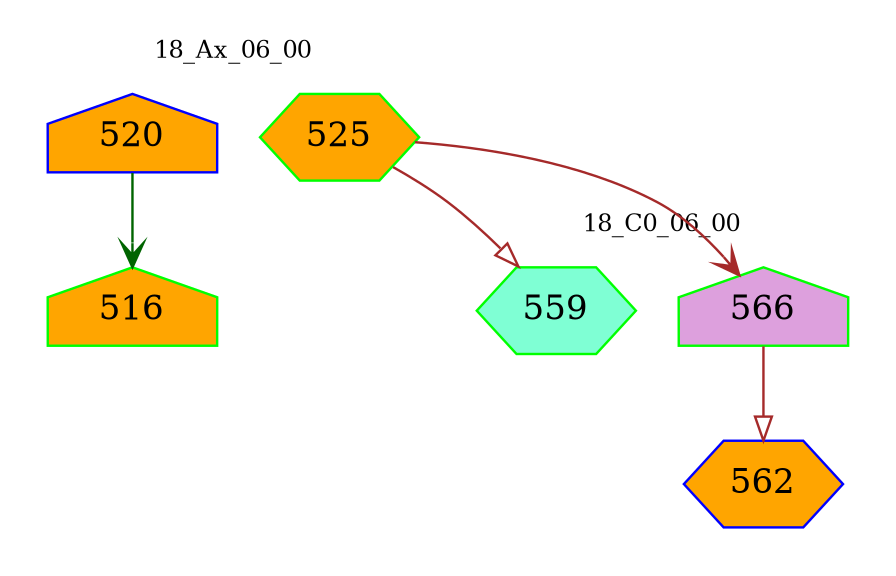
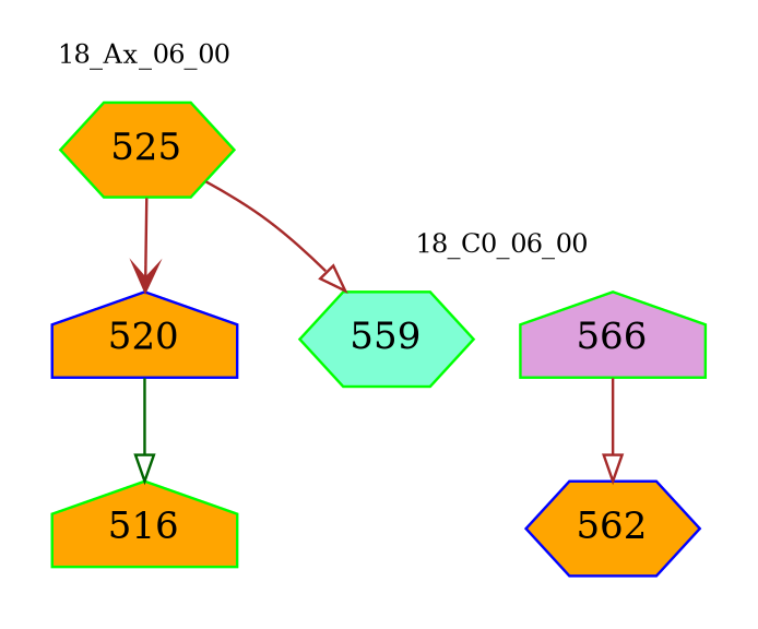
  digraph {
    node [color=green fillcolor=orange shape=hexagon style=filled]
    edge [arrowhead=vee color=brown]
    n1 [label=525]
    n2 [color=blue label=520 shape=house]
    n3 [label=516 shape=house]
    n4 [fillcolor=plum label=566 shape=house]
    n5 [color=blue label=562]
    n6 [fillcolor=aquamarine label=559]
    subgraph cluster_1 {
      color=white
      fontsize=10
      label="18_Ax_06_00"
      n1
      n2
      n3
    }
    subgraph cluster_2 {
      color=white
      fontsize=10
      label="18_C0_06_00"
      n4
      n5
      n6
    }
-   n1 -> n4
+   n1 -> n2
    n1 -> n6 [arrowhead=onormal]
-   n2 -> n3 [color=darkgreen]
+   n2 -> n3 [arrowhead=onormal color=darkgreen]
    n4 -> n5 [arrowhead=onormal]
  }
